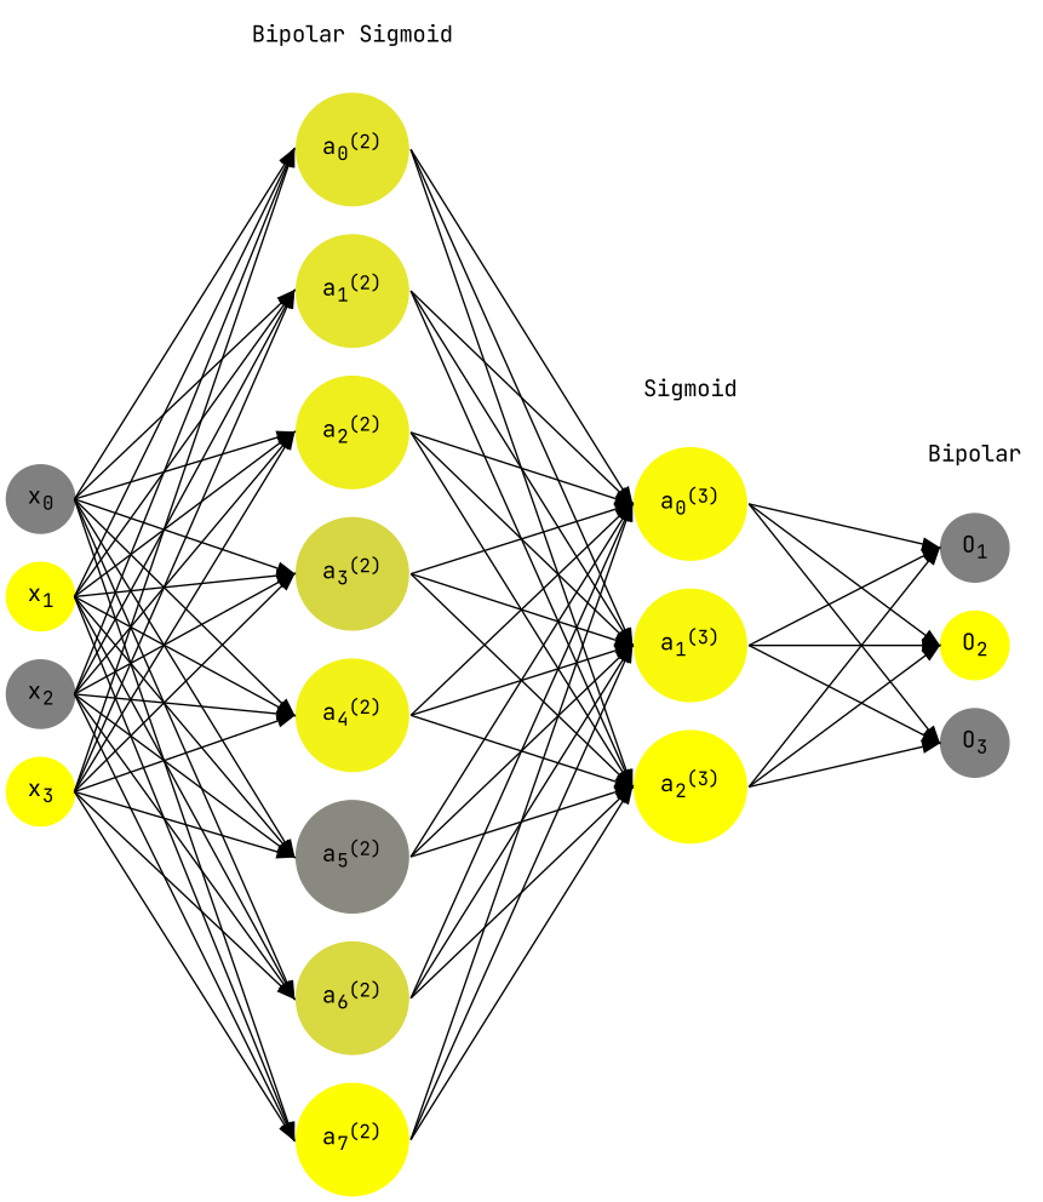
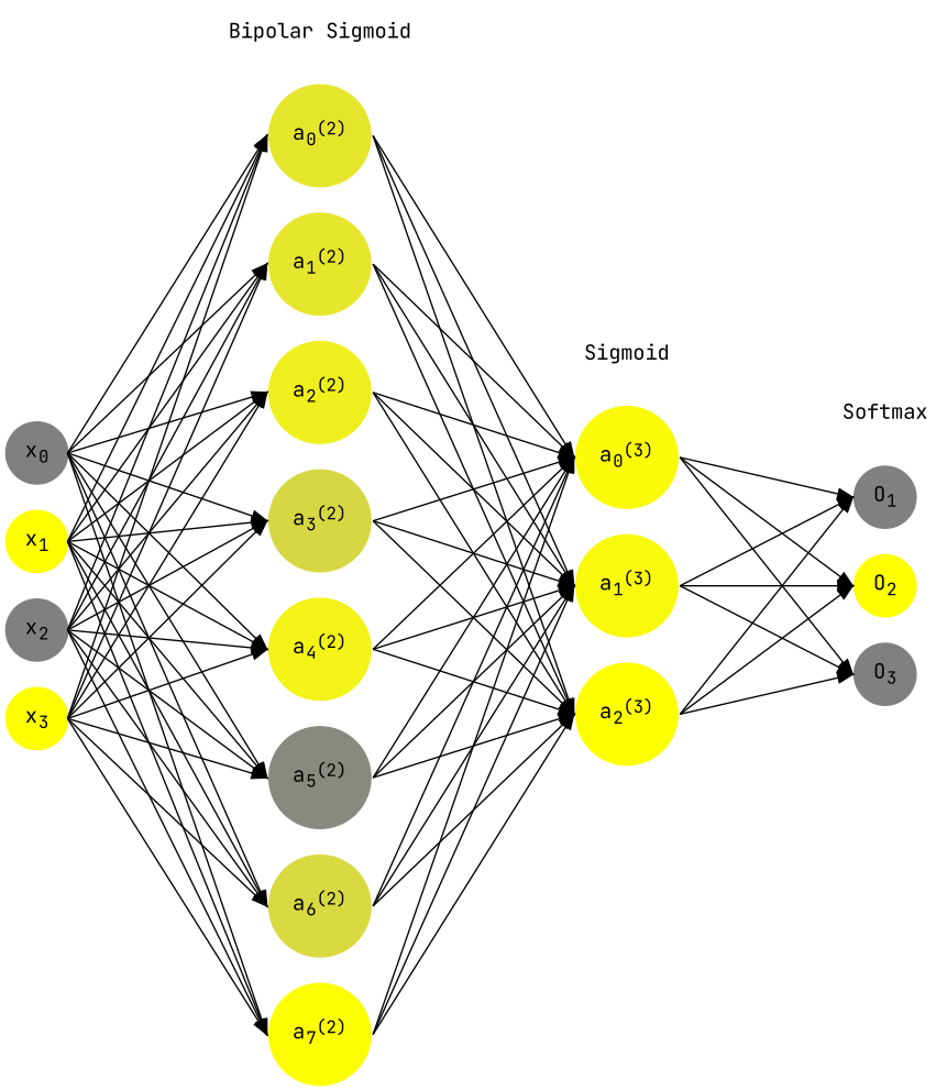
  digraph {
    rankdir=LR
    ranksep=1.4
    splines=false
    fontname="JetBrains Mono"
    node [color="0.1667, 0.0, 0.5" fillcolor="0.1667, 0.0, 0.5" shape=circle style=filled fontname="JetBrains Mono"]
    edge [headport=w style=solid tailport=e fontname="JetBrains Mono"]
    n1 [label=<x<sub>0</sub>>]
    n2 [color="0.1667, 1.0, 1.0" fillcolor="0.1667, 1.0, 1.0" label=<x<sub>1</sub>>]
    n3 [label=<x<sub>2</sub>>]
    n4 [color="0.1667, 1.0, 1.0" fillcolor="0.1667, 1.0, 1.0" label=<x<sub>3</sub>>]
    n5 [color="0.1667, 0.795873, 0.897937" fillcolor="0.1667, 0.795873, 0.897937" label=<a<sub>0</sub><sup>(2)</sup>>]
    n6 [color="0.1667, 0.797879, 0.898939" fillcolor="0.1667, 0.797879, 0.898939" label=<a<sub>1</sub><sup>(2)</sup>>]
    n7 [color="0.1667, 0.874654, 0.937327" fillcolor="0.1667, 0.874654, 0.937327" label=<a<sub>2</sub><sup>(2)</sup>>]
    n8 [color="0.1667, 0.685142, 0.842571" fillcolor="0.1667, 0.685142, 0.842571" label=<a<sub>3</sub><sup>(2)</sup>>]
    n9 [color="0.1667, 0.904310, 0.952155" fillcolor="0.1667, 0.904310, 0.952155" label=<a<sub>4</sub><sup>(2)</sup>>]
    n10 [color="0.1667, 0.070885, 0.535442" fillcolor="0.1667, 0.070885, 0.535442" label=<a<sub>5</sub><sup>(2)</sup>>]
    n11 [color="0.1667, 0.697585, 0.848793" fillcolor="0.1667, 0.697585, 0.848793" label=<a<sub>6</sub><sup>(2)</sup>>]
    n12 [color="0.1667, 0.990337, 0.995169" fillcolor="0.1667, 0.990337, 0.995169" label=<a<sub>7</sub><sup>(2)</sup>>]
    n13 [color="0.1667, 0.963391, 0.981695" fillcolor="0.1667, 0.963391, 0.981695" label=<a<sub>0</sub><sup>(3)</sup>>]
    n14 [color="0.1667, 0.950092, 0.975046" fillcolor="0.1667, 0.950092, 0.975046" label=<a<sub>1</sub><sup>(3)</sup>>]
    n15 [color="0.1667, 0.999340, 0.999670" fillcolor="0.1667, 0.999340, 0.999670" label=<a<sub>2</sub><sup>(3)</sup>>]
    n16 [label=<O<sub>1</sub>>]
    n17 [color="0.1667, 1.0, 1.0" fillcolor="0.1667, 1.0, 1.0" label=<O<sub>2</sub>>]
    n18 [label=<O<sub>3</sub>>]
    n19 [label="Bipolar Sigmoid" shape=plaintext color="" fillcolor="" style=""]
    n20 [label=Sigmoid shape=plaintext color="" fillcolor="" style=""]
-   n21 [label=Bipolar shape=plaintext color="" fillcolor="" style=""]
+   n21 [label=Softmax shape=plaintext color="" fillcolor="" style=""]
    subgraph sub_1 {
      n1
    }
    subgraph sub_2 {
      n2
    }
    subgraph sub_3 {
      n3
    }
    subgraph sub_4 {
      n4
    }
    subgraph sub_5 {
      n5
    }
    subgraph sub_6 {
      n6
    }
    subgraph sub_7 {
      n7
    }
    subgraph sub_8 {
      n8
    }
    subgraph sub_9 {
      n9
    }
    subgraph sub_10 {
      n10
    }
    subgraph sub_11 {
      n11
    }
    subgraph sub_12 {
      n12
    }
    subgraph sub_13 {
      n13
    }
    subgraph sub_14 {
      n14
    }
    subgraph sub_15 {
      n15
    }
    subgraph sub_16 {
      n16
    }
    subgraph sub_17 {
      n17
    }
    subgraph sub_18 {
      n18
    }
    subgraph sub_19 {
      rank=same
      n1
      n2
      n3
      n4
    }
    subgraph sub_20 {
      rank=same
      n5
      n6
      n7
      n8
      n9
      n10
      n11
      n12
    }
    subgraph sub_21 {
      rank=same
      n13
      n14
      n15
    }
    subgraph sub_22 {
      rank=same
      n16
      n17
      n18
    }
    subgraph sub_23 {
      rank=same
      n5
      n19
    }
    subgraph sub_24 {
      rank=same
      n13
      n20
    }
    subgraph sub_25 {
      rank=same
      n16
      n21
    }
    n1 -> n2 [style=invis]
    n1 -> n5
    n1 -> n6
    n1 -> n7
    n1 -> n8
    n1 -> n9
    n1 -> n10
    n1 -> n11
    n1 -> n12
    n2 -> n3 [style=invis]
    n2 -> n5
    n2 -> n6
    n2 -> n7
    n2 -> n8
    n2 -> n9
    n2 -> n10
    n2 -> n11
    n2 -> n12
    n3 -> n4 [style=invis]
    n3 -> n5
    n3 -> n6
    n3 -> n7
    n3 -> n8
    n3 -> n9
    n3 -> n10
    n3 -> n11
    n3 -> n12
    n4 -> n5
    n4 -> n6
    n4 -> n7
    n4 -> n8
    n4 -> n9
    n4 -> n10
    n4 -> n11
    n4 -> n12
    n5 -> n6 [style=invis]
    n5 -> n13
    n5 -> n14
    n5 -> n15
    n6 -> n7 [style=invis]
    n6 -> n13
    n6 -> n14
    n6 -> n15
    n7 -> n8 [style=invis]
    n7 -> n13
    n7 -> n14
    n7 -> n15
    n8 -> n9 [style=invis]
    n8 -> n13
    n8 -> n14
    n8 -> n15
    n9 -> n10 [style=invis]
    n9 -> n13
    n9 -> n14
    n9 -> n15
    n10 -> n11 [style=invis]
    n10 -> n13
    n10 -> n14
    n10 -> n15
    n11 -> n12 [style=invis]
    n11 -> n13
    n11 -> n14
    n11 -> n15
    n12 -> n13
    n12 -> n14
    n12 -> n15
    n13 -> n14 [style=invis]
    n13 -> n16
    n13 -> n17
    n13 -> n18
    n14 -> n15 [style=invis]
    n14 -> n16
    n14 -> n17
    n14 -> n18
    n15 -> n16
    n15 -> n17
    n15 -> n18
    n16 -> n17 [style=invis]
    n17 -> n18 [style=invis]
    n19 -> n5 [style=invis]
    n20 -> n13 [style=invis]
    n21 -> n16 [style=invis]
  }
